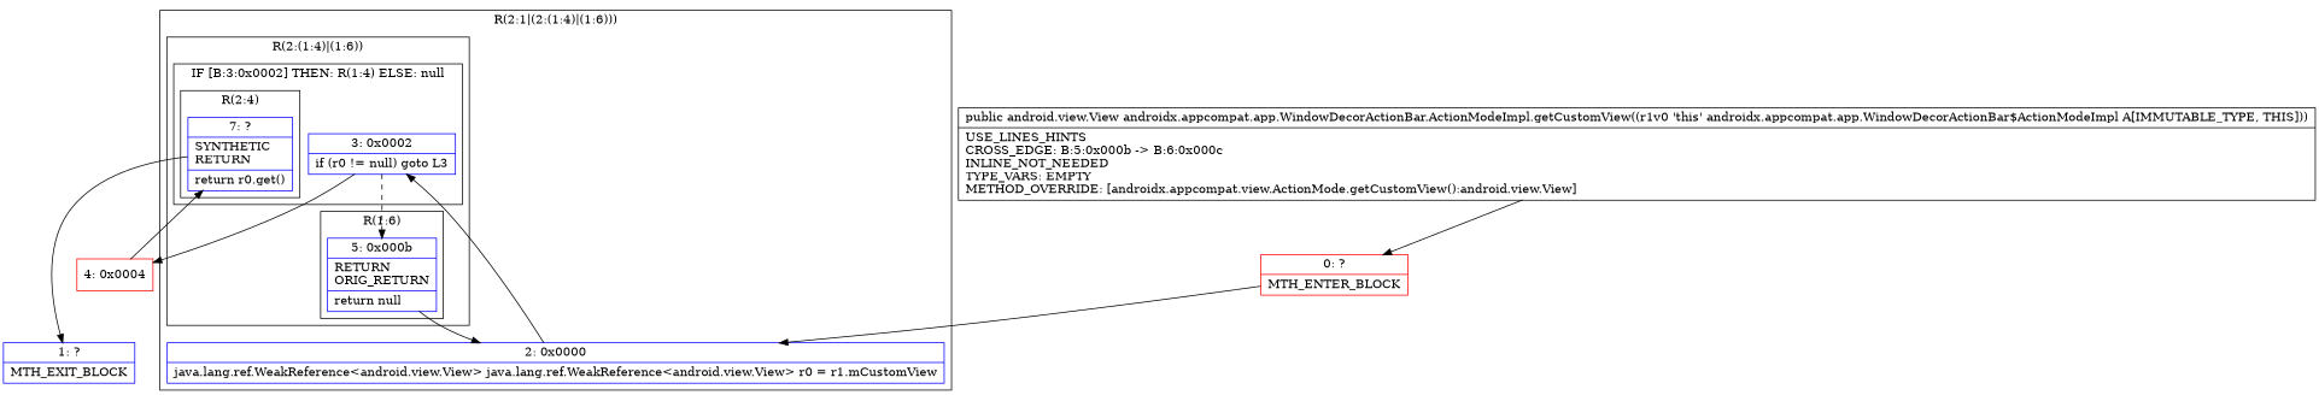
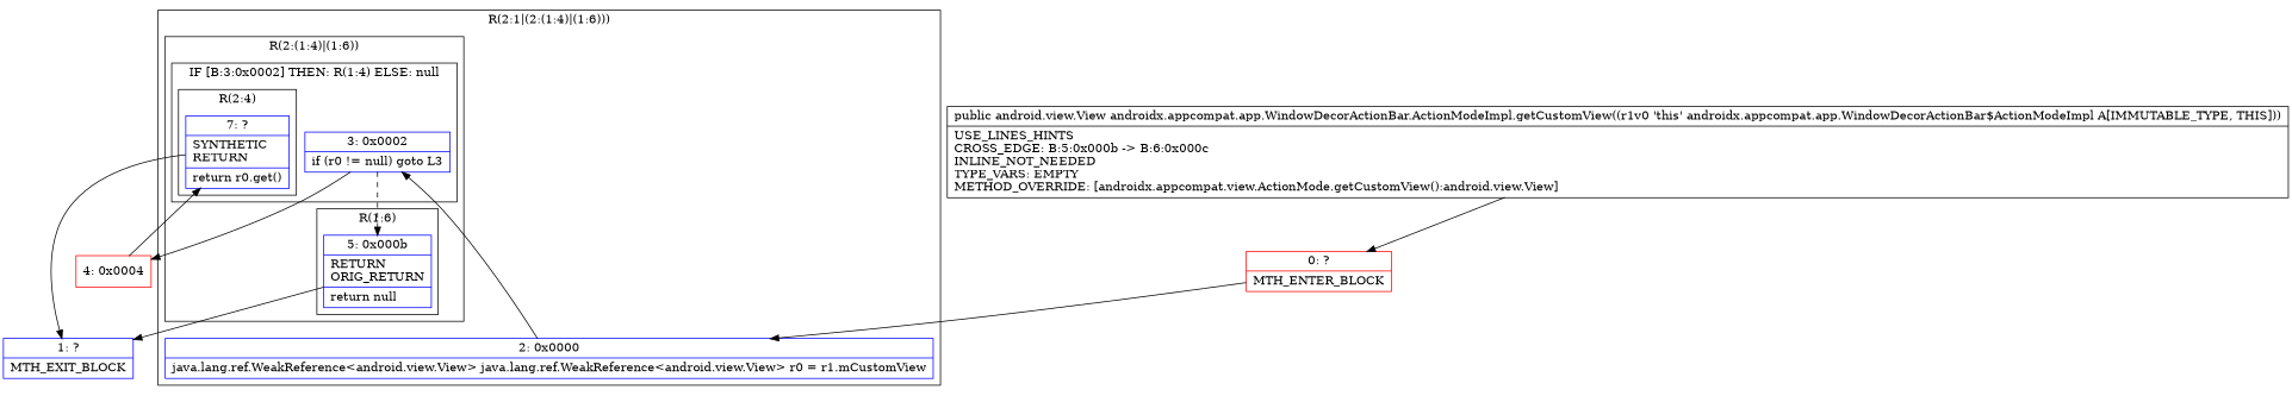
  digraph {
    node [color=blue shape=record]
    n1 [label="{7\:\ ?|SYNTHETIC\lRETURN\l|return r0.get()\l}"]
    n2 [label="{3\:\ 0x0002|if (r0 != null) goto L3\l}"]
    n3 [label="{5\:\ 0x000b|RETURN\lORIG_RETURN\l|return null\l}"]
    n4 [label="{2\:\ 0x0000|java.lang.ref.WeakReference\<android.view.View\> java.lang.ref.WeakReference\<android.view.View\> r0 = r1.mCustomView\l}"]
    n5 [label="{1\:\ ?|MTH_EXIT_BLOCK\l}"]
    n6 [color=red label="{4\:\ 0x0004}"]
    n7 [color=red label="{0\:\ ?|MTH_ENTER_BLOCK\l}"]
    n8 [label="{public android.view.View androidx.appcompat.app.WindowDecorActionBar.ActionModeImpl.getCustomView((r1v0 'this' androidx.appcompat.app.WindowDecorActionBar$ActionModeImpl A[IMMUTABLE_TYPE, THIS]))  | USE_LINES_HINTS\lCROSS_EDGE: B:5:0x000b \-\> B:6:0x000c\lINLINE_NOT_NEEDED\lTYPE_VARS: EMPTY\lMETHOD_OVERRIDE: [androidx.appcompat.view.ActionMode.getCustomView():android.view.View]\l}" color=""]
    subgraph cluster_1 {
      label="R(2:1|(2:(1:4)|(1:6)))"
      n4
      subgraph cluster_2 {
        label="R(2:(1:4)|(1:6))"
        subgraph cluster_3 {
          label="IF [B:3:0x0002] THEN: R(1:4) ELSE: null"
          n2
          subgraph cluster_4 {
            label="R(2:4)"
            n1
          }
        }
        subgraph cluster_5 {
          label="R(1:6)"
          n3
        }
      }
    }
    n1 -> n5
    n2 -> n3 [style=dashed]
    n2 -> n6
-   n3 -> n4
+   n3 -> n5
    n4 -> n2
    n6 -> n1
    n7 -> n4
    n8 -> n7
  }
